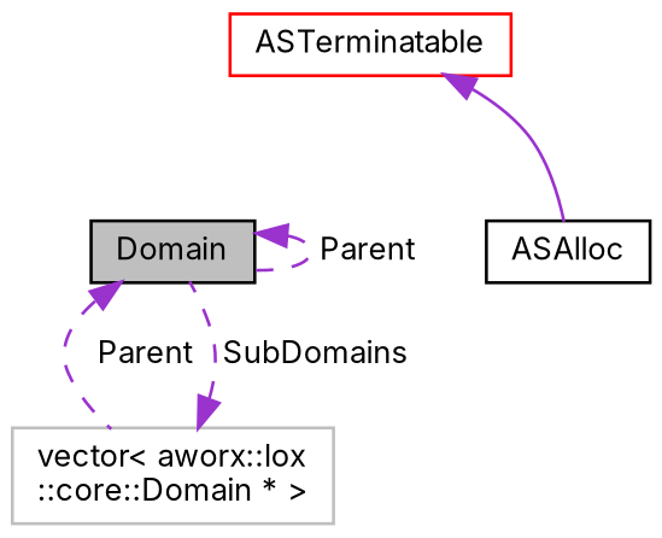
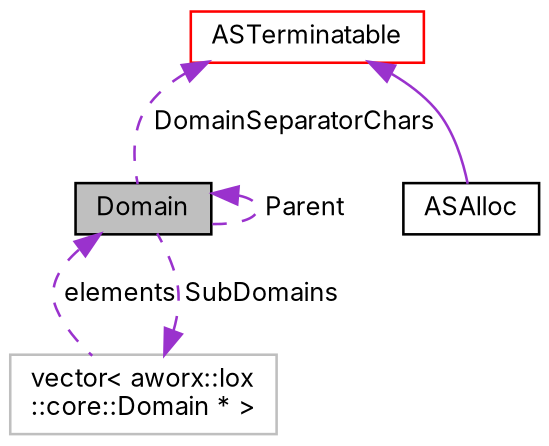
  digraph {
    fontname=Inter
    node [color=black fillcolor=white fontname=Inter fontsize=10 shape=record style=filled]
    edge [color=darkorchid3 dir=back fontname=Inter fontsize=10 labelfontname=Helvetica labelfontsize=10 style=dashed]
    n1 [fillcolor=grey75 fontcolor=black height=0.2 label=Domain width=0.4]
    n2 [color=grey75 height=0.2 label="vector\< aworx::lox\l::core::Domain * \>" width=0.4]
    n3 [height=0.2 label=ASAlloc width=0.4]
    n4 [color=red height=0.2 label=ASTerminatable width=0.4]
    n1 -> n1 [label=" Parent"]
-   n1 -> n2 [label=" Parent"]
+   n1 -> n2 [label=" elements"]
    n2 -> n1 [label=" SubDomains"]
+   n4 -> n1 [label=" DomainSeparatorChars"]
    n4 -> n3 [style=solid]
  }
